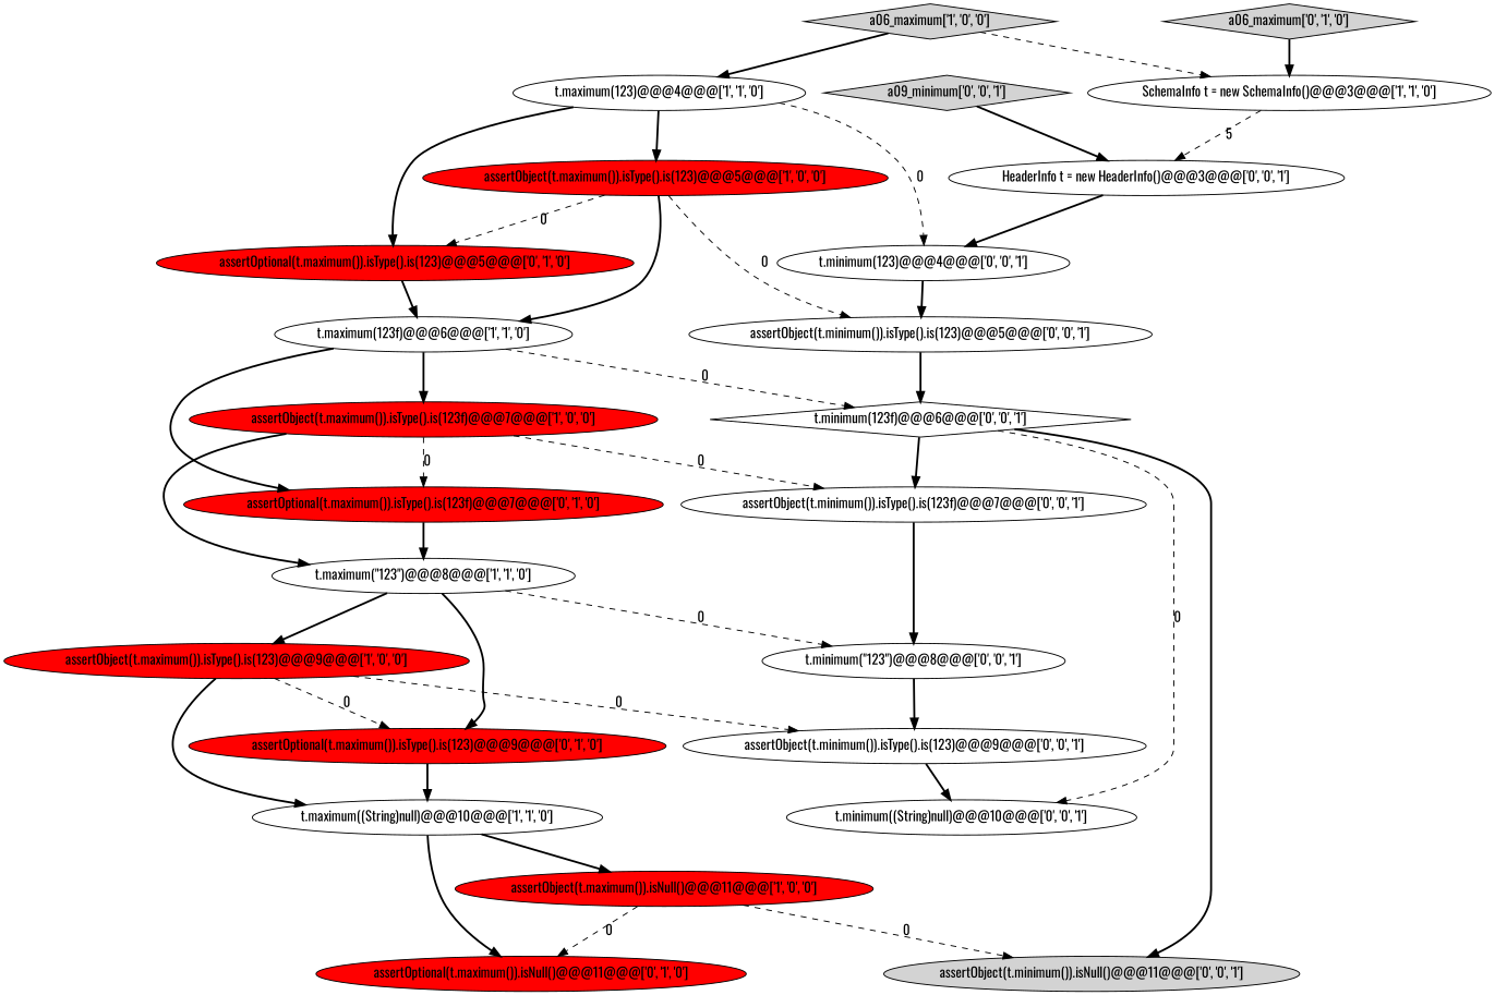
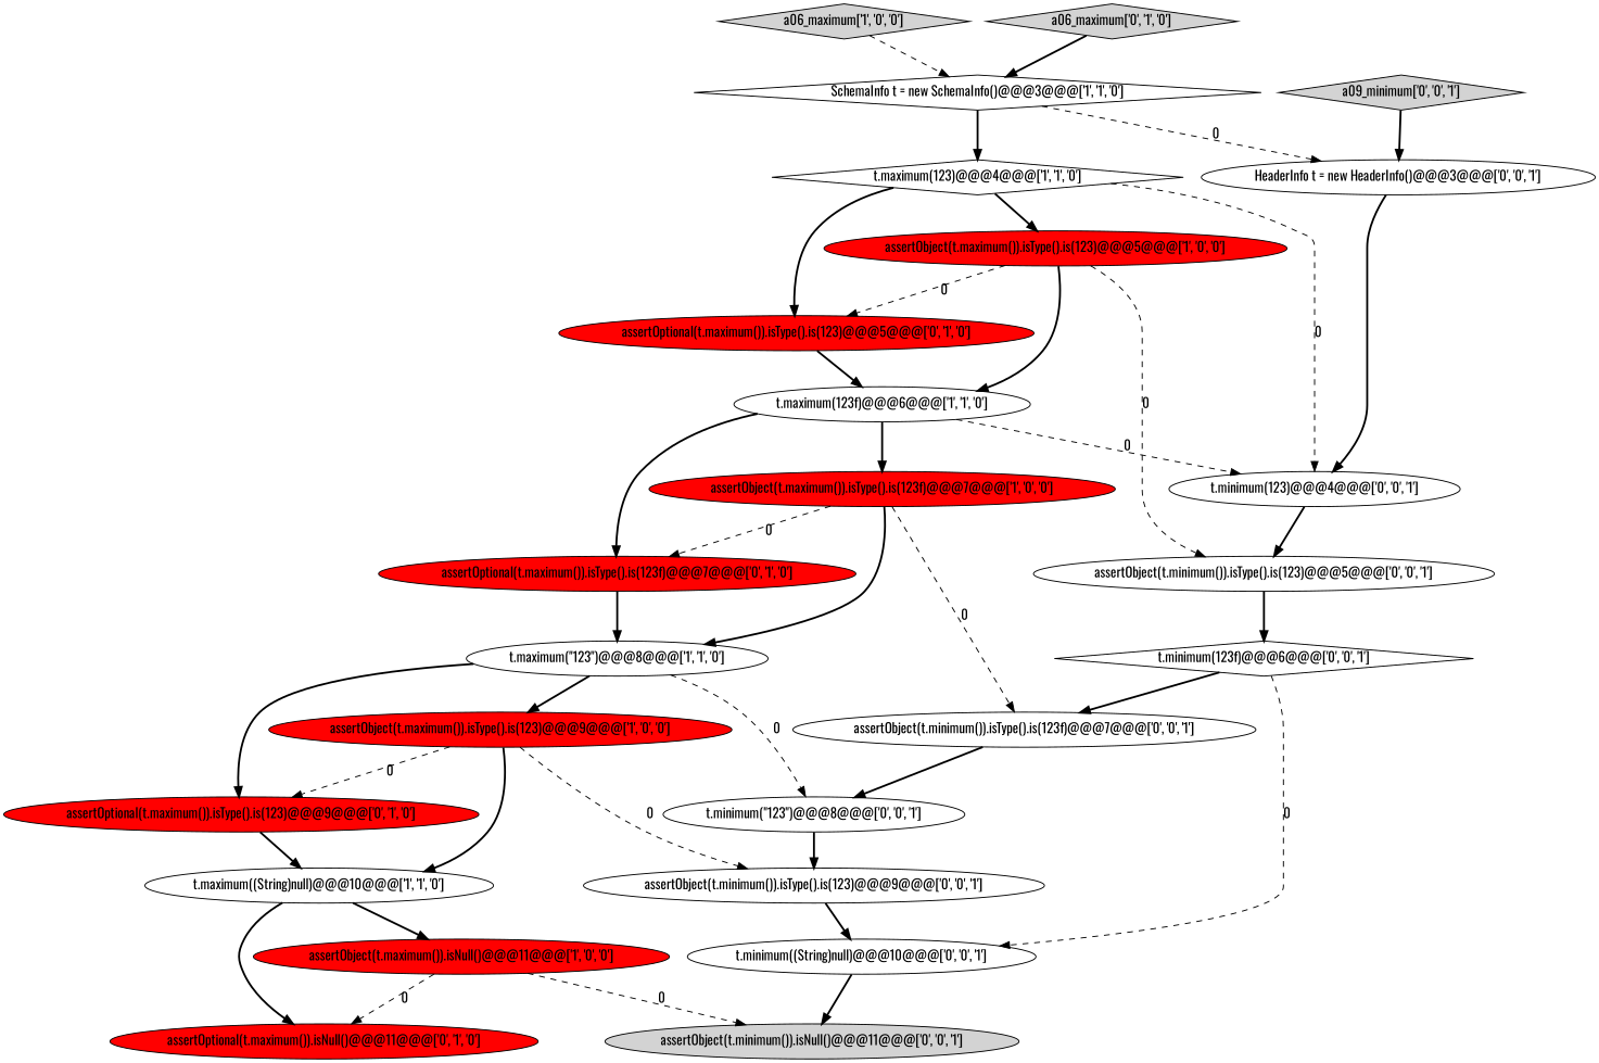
  digraph {
    fontname=Oswald
    node [fillcolor=white fontname=Oswald shape=ellipse style=filled]
    edge [fontname=Oswald style=bold]
    n1 [label="t.maximum(123f)@@@6@@@['1', '1', '0']"]
    n2 [fillcolor=red label="assertObject(t.maximum()).isType().is(123f)@@@7@@@['1', '0', '0']"]
    n3 [label="t.minimum(123f)@@@6@@@['0', '0', '1']" shape=diamond]
    n4 [fillcolor=red label="assertOptional(t.maximum()).isType().is(123f)@@@7@@@['0', '1', '0']"]
    n5 [label="t.maximum(\"123\")@@@8@@@['1', '1', '0']"]
    n6 [label="assertObject(t.minimum()).isType().is(123f)@@@7@@@['0', '0', '1']"]
    n7 [label="t.minimum((String)null)@@@10@@@['0', '0', '1']"]
    n8 [fillcolor=lightgray label="assertObject(t.minimum()).isNull()@@@11@@@['0', '0', '1']"]
    n9 [fillcolor=red label="assertObject(t.maximum()).isNull()@@@11@@@['1', '0', '0']"]
    n10 [fillcolor=red label="assertOptional(t.maximum()).isNull()@@@11@@@['0', '1', '0']"]
    n11 [fillcolor=red label="assertObject(t.maximum()).isType().is(123)@@@5@@@['1', '0', '0']"]
    n12 [label="assertObject(t.minimum()).isType().is(123)@@@5@@@['0', '0', '1']"]
    n13 [fillcolor=red label="assertOptional(t.maximum()).isType().is(123)@@@5@@@['0', '1', '0']"]
    n14 [label="t.minimum(123)@@@4@@@['0', '0', '1']"]
    n15 [fillcolor=red label="assertObject(t.maximum()).isType().is(123)@@@9@@@['1', '0', '0']"]
    n16 [fillcolor=red label="assertOptional(t.maximum()).isType().is(123)@@@9@@@['0', '1', '0']"]
    n17 [label="assertObject(t.minimum()).isType().is(123)@@@9@@@['0', '0', '1']"]
    n18 [label="t.maximum((String)null)@@@10@@@['1', '1', '0']"]
    n19 [fillcolor=lightgray label="a09_minimum['0', '0', '1']" shape=diamond]
    n20 [label="HeaderInfo t = new HeaderInfo()@@@3@@@['0', '0', '1']"]
    n21 [fillcolor=lightgray label="a06_maximum['1', '0', '0']" shape=diamond]
-   n22 [label="SchemaInfo t = new SchemaInfo()@@@3@@@['1', '1', '0']"]
-   n23 [label="t.maximum(123)@@@4@@@['1', '1', '0']"]
+   n22 [label="SchemaInfo t = new SchemaInfo()@@@3@@@['1', '1', '0']" shape=diamond]
+   n23 [label="t.maximum(123)@@@4@@@['1', '1', '0']" shape=diamond]
    n24 [label="t.minimum(\"123\")@@@8@@@['0', '0', '1']"]
    n25 [fillcolor=lightgray label="a06_maximum['0', '1', '0']" shape=diamond]
    n1 -> n2
-   n1 -> n3 [label=0 style=dashed]
+   n1 -> n14 [label=0 style=dashed]
    n1 -> n4
    n2 -> n4 [label=0 style=dashed]
    n2 -> n5
    n2 -> n6 [label=0 style=dashed]
    n3 -> n6
    n3 -> n7 [label=0 style=dashed]
    n4 -> n5
    n5 -> n15
    n5 -> n16
    n5 -> n24 [label=0 style=dashed]
    n6 -> n24
-   n3 -> n8
+   n7 -> n8
    n9 -> n8 [label=0 style=dashed]
    n9 -> n10 [label=0 style=dashed]
    n11 -> n1
    n11 -> n12 [label=0 style=dashed]
    n11 -> n13 [label=0 style=dashed]
    n12 -> n3
    n13 -> n1
    n14 -> n12
    n15 -> n16 [label=0 style=dashed]
    n15 -> n17 [label=0 style=dashed]
    n15 -> n18
    n16 -> n18
    n17 -> n7
    n18 -> n9
    n18 -> n10
    n19 -> n20
    n20 -> n14
    n21 -> n22 [style=dashed]
-   n22 -> n20 [label=5 style=dashed]
-   n21 -> n23
+   n22 -> n20 [label=0 style=dashed]
+   n22 -> n23
    n23 -> n11
    n23 -> n13
    n23 -> n14 [label=0 style=dashed]
    n24 -> n17
    n25 -> n22
  }
